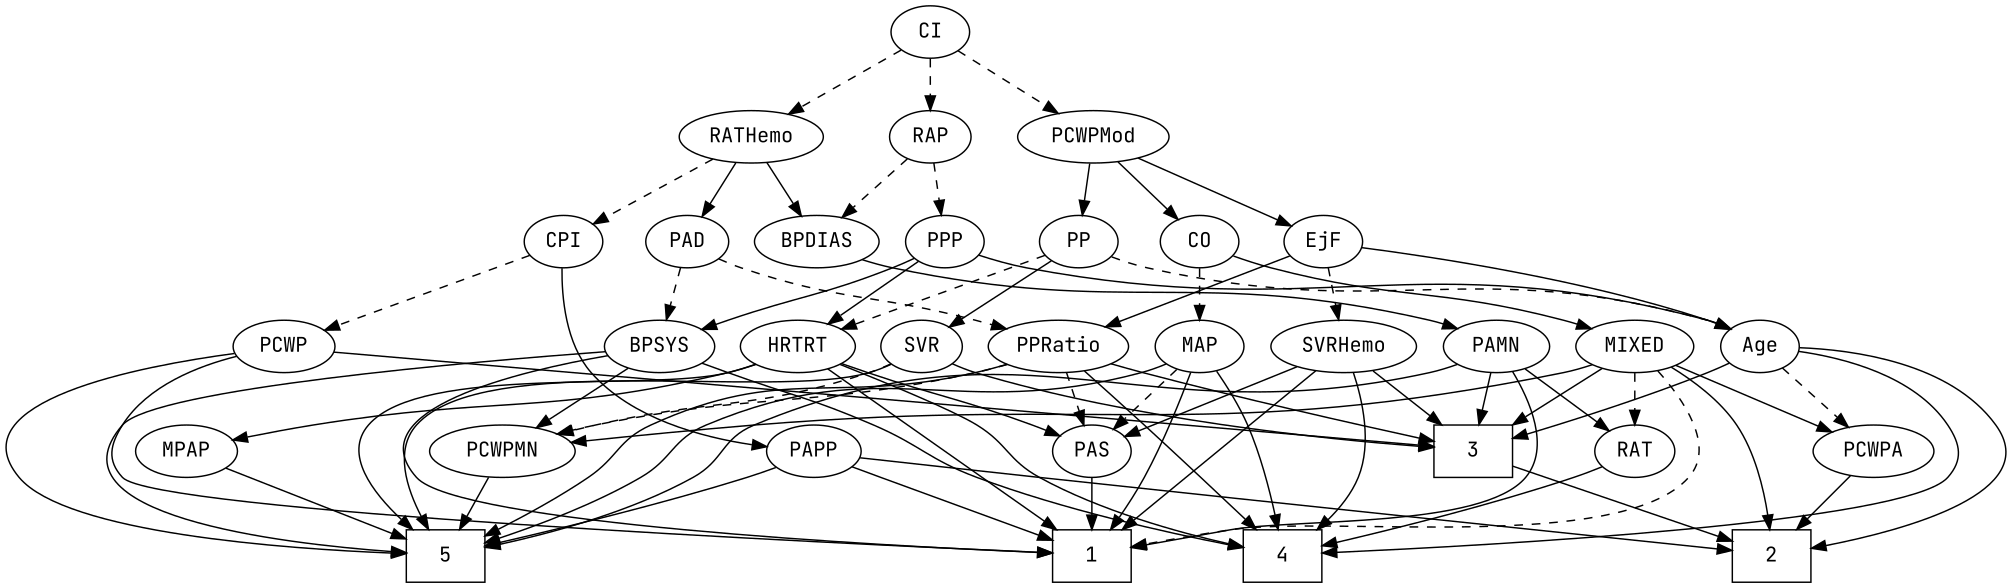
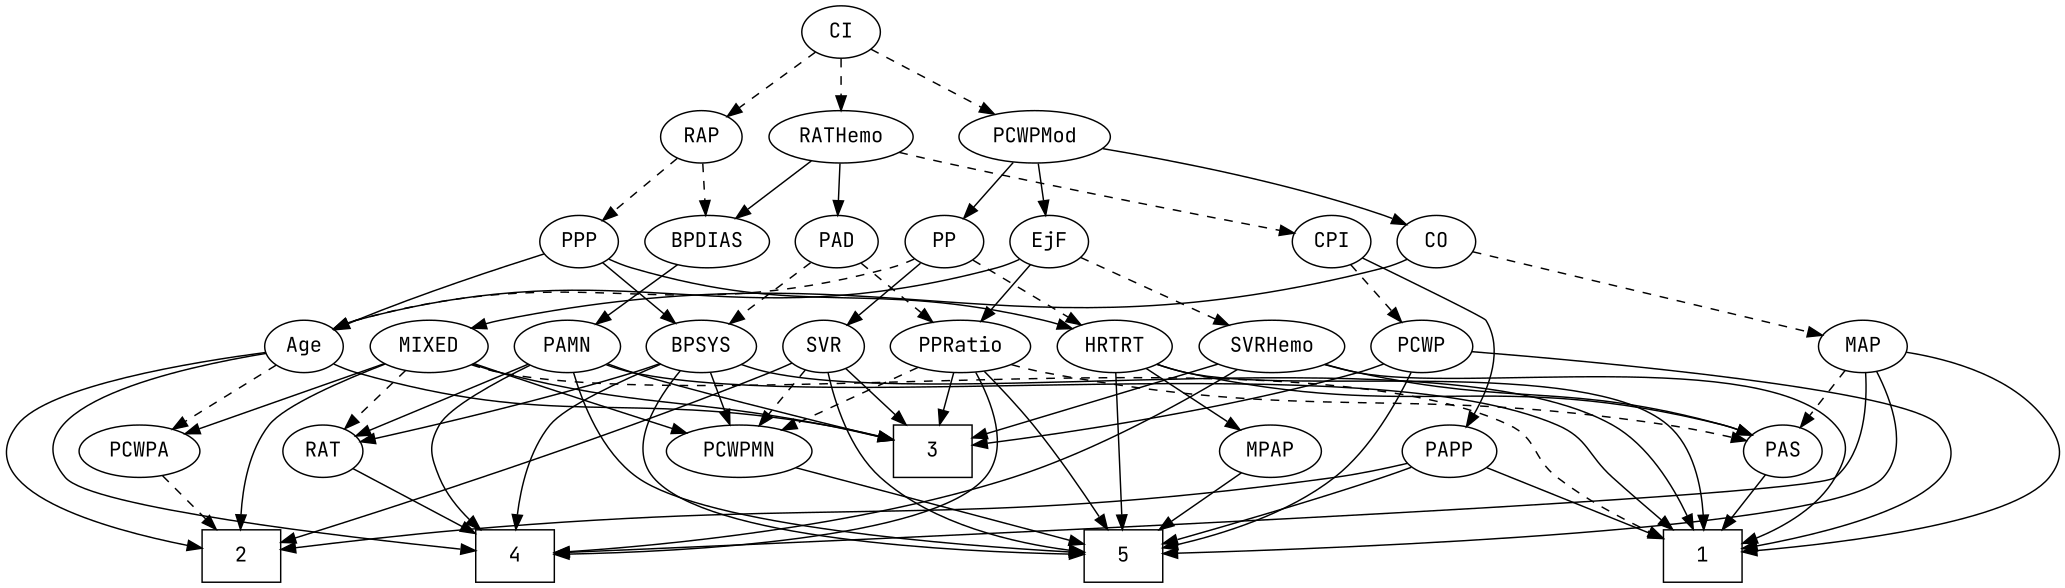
  strict digraph {
    fontname="JetBrains Mono"
    node [fontname="JetBrains Mono"]
    edge [fontname="JetBrains Mono" style=solid]
    1 [height=0.5 shape=box width=0.75]
    2 [height=0.5 shape=box width=0.75]
    3 [height=0.5 shape=box width=0.75]
    4 [height=0.5 shape=box width=0.75]
    5 [height=0.5 shape=box width=0.75]
    Age [height=0.5 width=0.75]
    PCWPA [height=0.5 width=1.1555]
    EjF [height=0.5 width=0.75]
    SVRHemo [height=0.5 width=1.3902]
    PPRatio [height=0.5 width=1.1013]
    PAS [height=0.5 width=0.75]
    PCWPMN [height=0.5 width=1.3902]
    RAP [height=0.5 width=0.77632]
    BPDIAS [height=0.5 width=1.1735]
    PPP [height=0.5 width=0.75]
    PAMN [height=0.5 width=1.011]
    BPSYS [height=0.5 width=1.0471]
    HRTRT [height=0.5 width=1.1013]
    RAT [height=0.5 width=0.75827]
    MPAP [height=0.5 width=0.97491]
    MIXED [height=0.5 width=1.1193]
    PAD [height=0.5 width=0.79437]
    CO [height=0.5 width=0.75]
    MAP [height=0.5 width=0.84854]
    RATHemo [height=0.5 width=1.3721]
    CPI [height=0.5 width=0.75]
    PCWP [height=0.5 width=0.97491]
    PAPP [height=0.5 width=0.88464]
    SVR [height=0.5 width=0.77632]
    PCWPMod [height=0.5 width=1.4443]
    PP [height=0.5 width=0.75]
    CI [height=0.5 width=0.75]
    Age -> 2
    Age -> 3
    Age -> 4
    Age -> PCWPA [style=dashed]
-   PCWPA -> 2
+   PCWPA -> 2 [style=dashed]
    EjF -> Age
    EjF -> SVRHemo [style=dashed]
    EjF -> PPRatio
    SVRHemo -> 1
    SVRHemo -> 3
    SVRHemo -> 4
    SVRHemo -> PAS
    PPRatio -> 3
    PPRatio -> 4
    PPRatio -> 5
    PPRatio -> PAS [style=dashed]
    PPRatio -> PCWPMN [style=dashed]
    PAS -> 1
    PCWPMN -> 5
    RAP -> BPDIAS [style=dashed]
    RAP -> PPP [style=dashed]
    BPDIAS -> PAMN
    PPP -> Age
    PPP -> BPSYS
    PPP -> HRTRT
    PAMN -> 1
    PAMN -> 3
    PAMN -> 5
    PAMN -> RAT
    BPSYS -> 1
    BPSYS -> 4
    BPSYS -> 5
    BPSYS -> PCWPMN
+   BPSYS -> RAT
    HRTRT -> 1
-   HRTRT -> 4
+   PAMN -> 4
    HRTRT -> 5
    HRTRT -> PAS
    HRTRT -> MPAP
    RAT -> 4
    MPAP -> 5
    MIXED -> 1 [style=dashed]
    MIXED -> 2
    MIXED -> 3
    MIXED -> PCWPA
    MIXED -> PCWPMN
    MIXED -> RAT [style=dashed]
    PAD -> PPRatio [style=dashed]
    PAD -> BPSYS [style=dashed]
    CO -> MIXED
    CO -> MAP [style=dashed]
    MAP -> 1
    MAP -> 4
    MAP -> 5
    MAP -> PAS [style=dashed]
    RATHemo -> BPDIAS
    RATHemo -> PAD
    RATHemo -> CPI [style=dashed]
    CPI -> PCWP [style=dashed]
    CPI -> PAPP
    PCWP -> 1
    PCWP -> 3
    PCWP -> 5
    PAPP -> 1
    PAPP -> 2
    PAPP -> 5
-   3 -> 2
+   SVR -> 2
    SVR -> 3
    SVR -> 5
    SVR -> PCWPMN [style=dashed]
    PCWPMod -> EjF
    PCWPMod -> CO
    PCWPMod -> PP
    PP -> Age [style=dashed]
    PP -> HRTRT [style=dashed]
    PP -> SVR
    CI -> RAP [style=dashed]
    CI -> RATHemo [style=dashed]
    CI -> PCWPMod [style=dashed]
  }
